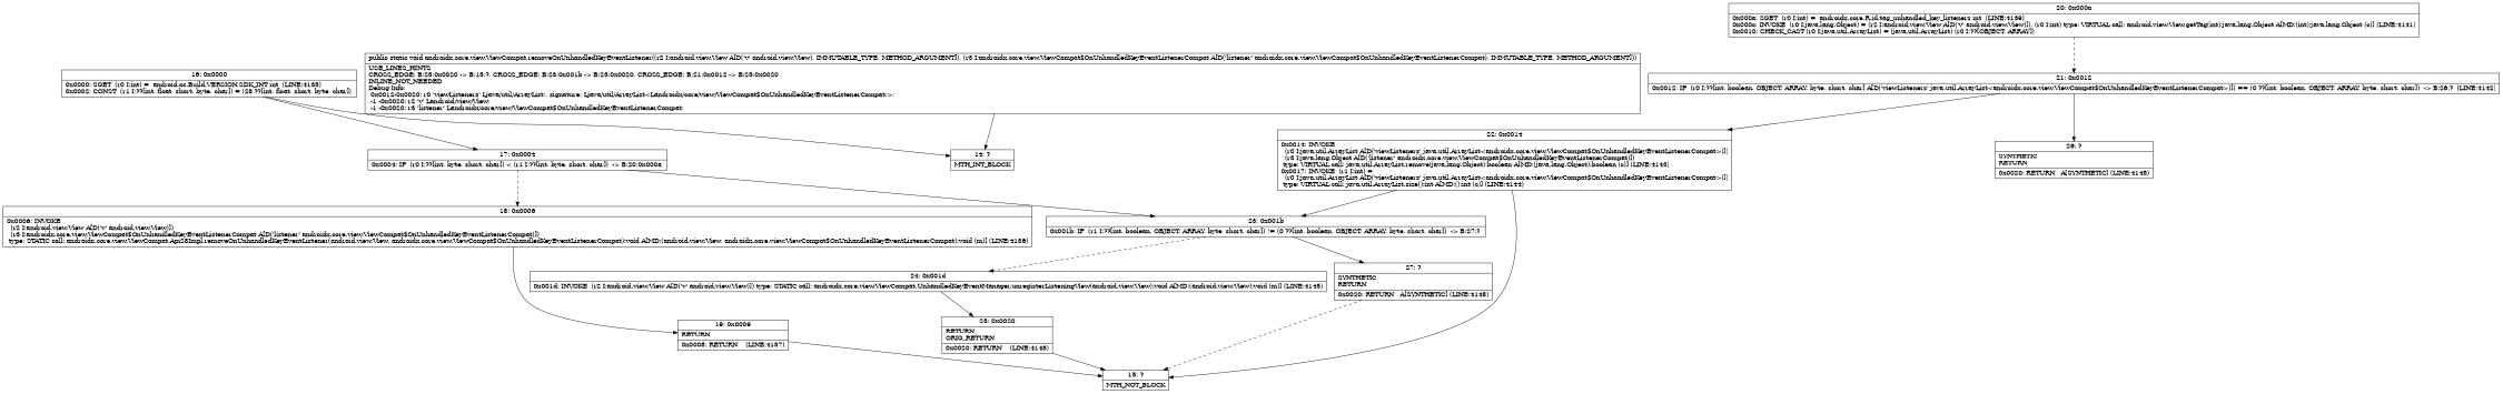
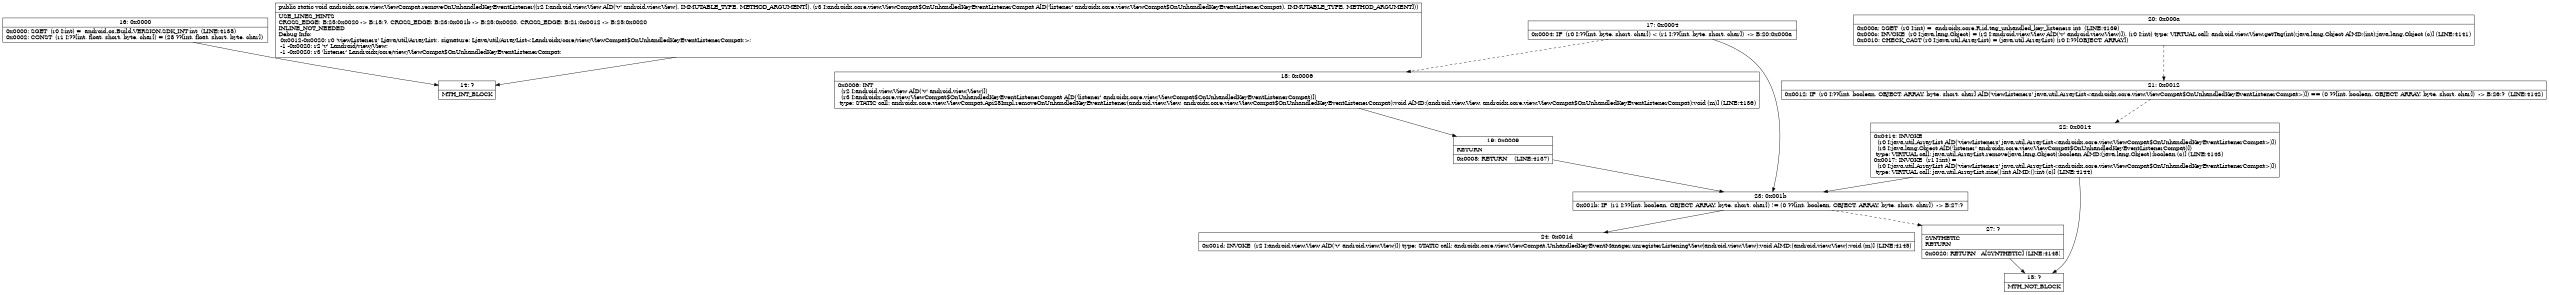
  digraph {
    node [shape=record]
    n1 [label="{14\:\ ?|MTH_INT_BLOCK\l}"]
    n2 [label="{16\:\ 0x0000|0x0000: SGET  (r0 I:int) =  android.os.Build.VERSION.SDK_INT int  (LINE:4135)\l0x0002: CONST  (r1 I:??[int, float, short, byte, char]) = (28 ??[int, float, short, byte, char]) \l}"]
    n3 [label="{17\:\ 0x0004|0x0004: IF  (r0 I:??[int, byte, short, char]) \< (r1 I:??[int, byte, short, char])  \-\> B:20:0x000a \l}"]
-   n4 [label="{18\:\ 0x0006|0x0006: INVOKE  \l  (r2 I:android.view.View A[D('v' android.view.View)])\l  (r3 I:androidx.core.view.ViewCompat$OnUnhandledKeyEventListenerCompat A[D('listener' androidx.core.view.ViewCompat$OnUnhandledKeyEventListenerCompat)])\l type: STATIC call: androidx.core.view.ViewCompat.Api28Impl.removeOnUnhandledKeyEventListener(android.view.View, androidx.core.view.ViewCompat$OnUnhandledKeyEventListenerCompat):void A[MD:(android.view.View, androidx.core.view.ViewCompat$OnUnhandledKeyEventListenerCompat):void (m)] (LINE:4136)\l}"]
+   n4 [label="{18\:\ 0x0006|0x0006: INT  \l  (r2 I:android.view.View A[D('v' android.view.View)])\l  (r3 I:androidx.core.view.ViewCompat$OnUnhandledKeyEventListenerCompat A[D('listener' androidx.core.view.ViewCompat$OnUnhandledKeyEventListenerCompat)])\l type: STATIC call: androidx.core.view.ViewCompat.Api28Impl.removeOnUnhandledKeyEventListener(android.view.View, androidx.core.view.ViewCompat$OnUnhandledKeyEventListenerCompat):void A[MD:(android.view.View, androidx.core.view.ViewCompat$OnUnhandledKeyEventListenerCompat):void (m)] (LINE:4136)\l}"]
    n5 [label="{23\:\ 0x001b|0x001b: IF  (r1 I:??[int, boolean, OBJECT, ARRAY, byte, short, char]) != (0 ??[int, boolean, OBJECT, ARRAY, byte, short, char])  \-\> B:27:? \l}"]
    n6 [label="{19\:\ 0x0009|RETURN\l|0x0008: RETURN    (LINE:4137)\l}"]
    n7 [label="{20\:\ 0x000a|0x000a: SGET  (r0 I:int) =  androidx.core.R.id.tag_unhandled_key_listeners int  (LINE:4139)\l0x000c: INVOKE  (r0 I:java.lang.Object) = (r2 I:android.view.View A[D('v' android.view.View)]), (r0 I:int) type: VIRTUAL call: android.view.View.getTag(int):java.lang.Object A[MD:(int):java.lang.Object (c)] (LINE:4141)\l0x0010: CHECK_CAST (r0 I:java.util.ArrayList) = (java.util.ArrayList) (r0 I:??[OBJECT, ARRAY]) \l}"]
    n8 [label="{21\:\ 0x0012|0x0012: IF  (r0 I:??[int, boolean, OBJECT, ARRAY, byte, short, char] A[D('viewListeners' java.util.ArrayList\<androidx.core.view.ViewCompat$OnUnhandledKeyEventListenerCompat\>)]) == (0 ??[int, boolean, OBJECT, ARRAY, byte, short, char])  \-\> B:26:?  (LINE:4142)\l}"]
    n9 [label="{15\:\ ?|MTH_NOT_BLOCK\l}"]
-   n10 [label="{22\:\ 0x0014|0x0014: INVOKE  \l  (r0 I:java.util.ArrayList A[D('viewListeners' java.util.ArrayList\<androidx.core.view.ViewCompat$OnUnhandledKeyEventListenerCompat\>)])\l  (r3 I:java.lang.Object A[D('listener' androidx.core.view.ViewCompat$OnUnhandledKeyEventListenerCompat)])\l type: VIRTUAL call: java.util.ArrayList.remove(java.lang.Object):boolean A[MD:(java.lang.Object):boolean (c)] (LINE:4143)\l0x0017: INVOKE  (r1 I:int) = \l  (r0 I:java.util.ArrayList A[D('viewListeners' java.util.ArrayList\<androidx.core.view.ViewCompat$OnUnhandledKeyEventListenerCompat\>)])\l type: VIRTUAL call: java.util.ArrayList.size():int A[MD:():int (c)] (LINE:4144)\l}"]
-   n11 [label="{26\:\ ?|SYNTHETIC\lRETURN\l|0x0020: RETURN   A[SYNTHETIC] (LINE:4148)\l}"]
+   n10 [label="{22\:\ 0x0014|0x0414: INVOKE  \l  (r0 I:java.util.ArrayList A[D('viewListeners' java.util.ArrayList\<androidx.core.view.ViewCompat$OnUnhandledKeyEventListenerCompat\>)])\l  (r3 I:java.lang.Object A[D('listener' androidx.core.view.ViewCompat$OnUnhandledKeyEventListenerCompat)])\l type: VIRTUAL call: java.util.ArrayList.remove(java.lang.Object):boolean A[MD:(java.lang.Object):boolean (c)] (LINE:4143)\l0x0017: INVOKE  (r1 I:int) = \l  (r0 I:java.util.ArrayList A[D('viewListeners' java.util.ArrayList\<androidx.core.view.ViewCompat$OnUnhandledKeyEventListenerCompat\>)])\l type: VIRTUAL call: java.util.ArrayList.size():int A[MD:():int (c)] (LINE:4144)\l}"]
    n12 [label="{24\:\ 0x001d|0x001d: INVOKE  (r2 I:android.view.View A[D('v' android.view.View)]) type: STATIC call: androidx.core.view.ViewCompat.UnhandledKeyEventManager.unregisterListeningView(android.view.View):void A[MD:(android.view.View):void (m)] (LINE:4145)\l}"]
    n13 [label="{27\:\ ?|SYNTHETIC\lRETURN\l|0x0020: RETURN   A[SYNTHETIC] (LINE:4148)\l}"]
-   n14 [label="{25\:\ 0x0020|RETURN\lORIG_RETURN\l|0x0020: RETURN    (LINE:4148)\l}"]
    n15 [label="{public static void androidx.core.view.ViewCompat.removeOnUnhandledKeyEventListener((r2 I:android.view.View A[D('v' android.view.View), IMMUTABLE_TYPE, METHOD_ARGUMENT]), (r3 I:androidx.core.view.ViewCompat$OnUnhandledKeyEventListenerCompat A[D('listener' androidx.core.view.ViewCompat$OnUnhandledKeyEventListenerCompat), IMMUTABLE_TYPE, METHOD_ARGUMENT]))  | USE_LINES_HINTS\lCROSS_EDGE: B:25:0x0020 \-\> B:15:?, CROSS_EDGE: B:23:0x001b \-\> B:25:0x0020, CROSS_EDGE: B:21:0x0012 \-\> B:25:0x0020\lINLINE_NOT_NEEDED\lDebug Info:\l  0x0012\-0x0020: r0 'viewListeners' Ljava\/util\/ArrayList;, signature: Ljava\/util\/ArrayList\<Landroidx\/core\/view\/ViewCompat$OnUnhandledKeyEventListenerCompat;\>;\l  \-1 \-0x0020: r2 'v' Landroid\/view\/View;\l  \-1 \-0x0020: r3 'listener' Landroidx\/core\/view\/ViewCompat$OnUnhandledKeyEventListenerCompat;\l}"]
    n2 -> n1
-   n2 -> n3
    n3 -> n4 [style=dashed]
    n3 -> n5
    n4 -> n6
-   n5 -> n12 [style=dashed]
-   n5 -> n13
-   n6 -> n9
+   n5 -> n12 [style=solid]
+   n5 -> n13 [style=dashed]
+   n6 -> n5
    n7 -> n8 [style=dashed]
-   n8 -> n10 [style=solid]
-   n8 -> n11
+   n8 -> n10 [style=dashed]
    n10 -> n5
    n10 -> n9
-   n12 -> n14
-   n13 -> n9 [style=dashed]
-   n14 -> n9
+   n13 -> n9
    n15 -> n1
  }
